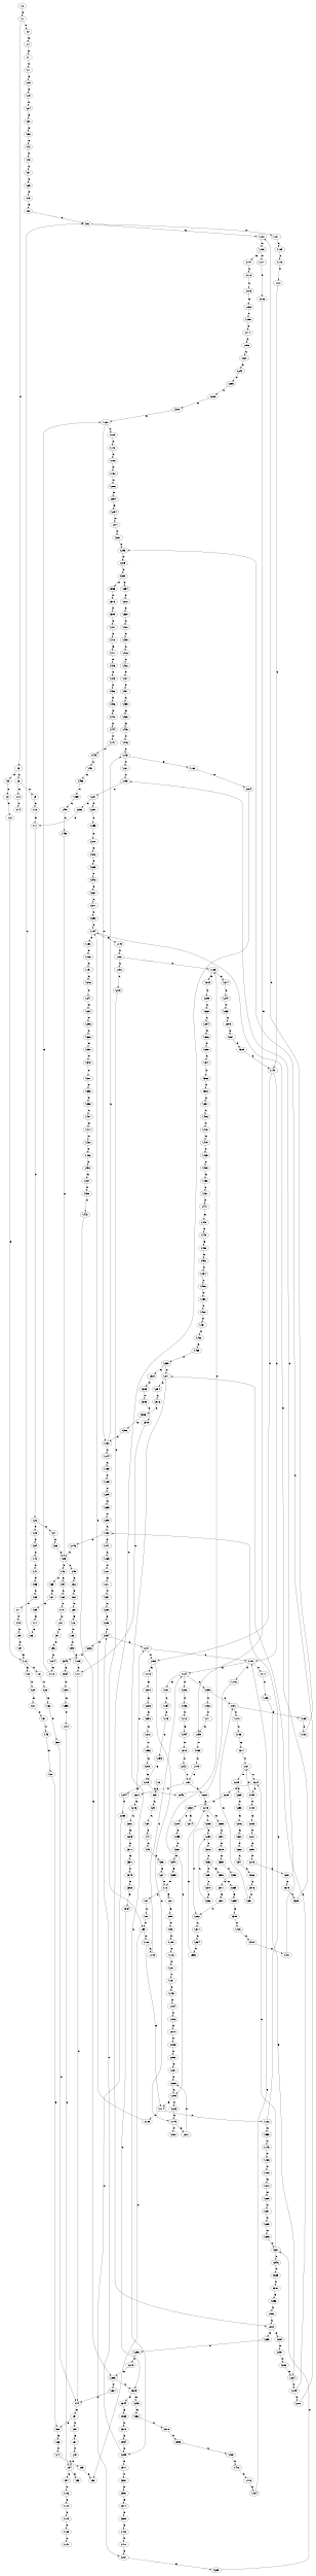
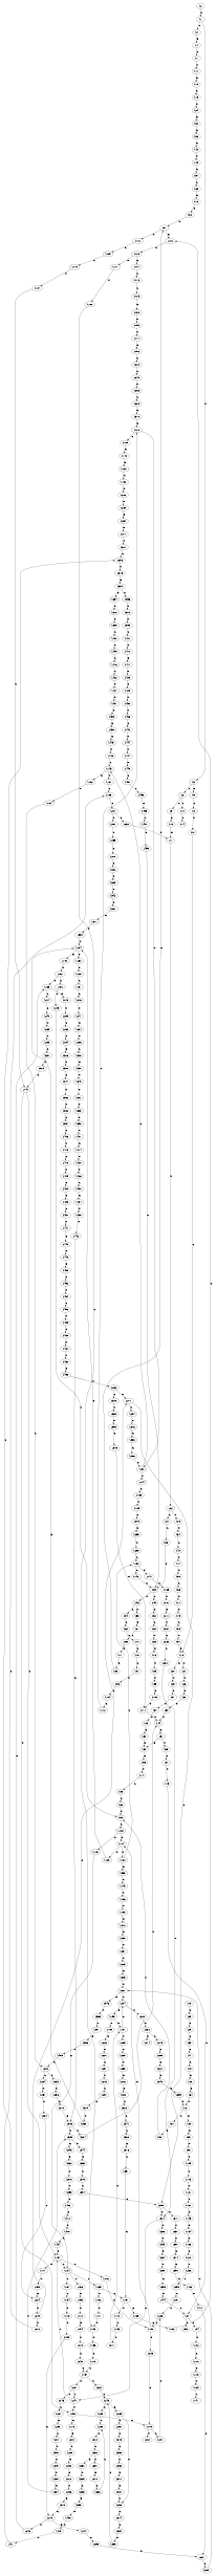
  strict digraph {
    S0
    S1
    S2
    S3
    S4
    S5
    S6
    S7
    S8
    S9
    S10
    S11
    S12
    S13
    S14
    S15
    S16
    S17
    S19
    S20
    S21
    S22
    S18
    S23
    S24
    S25
    S26
    S27
    S28
    S29
    S30
    S31
    S32
    S33
    S34
    S35
    S36
    S37
    S38
    S39
    S40
    S41
    S42
    S43
    S44
    S45
    S46
    S47
    S48
    S49
    S50
    S51
    S52
    S53
    S54
    S55
    S56
    S57
    S58
    S59
    S60
    S61
    S62
    S63
    S64
    S65
    S66
    S67
    S68
    S69
    S70
    S71
    S72
    S73
    S74
    S75
    S76
    S77
    S78
    S79
    S80
    S81
    S82
    S83
    S84
    S85
    S86
    S87
    S88
    S89
    S90
    S91
    S92
    S93
    S94
    S95
    S96
    S97
    S98
    S99
    S100
    S101
    S102
    S103
    S104
    S105
    S106
    S108
    S109
    S110
    S111
    S112
    S113
    S114
    S115
    S107
    S116
    S117
    S118
    S119
    S120
    S121
    S122
    S123
    S124
    S125
    S126
    S127
    S128
    S129
    S130
    S131
    S132
    n134 [label=S533]
    S134
    S135
    S136
    S137
    S138
    S139
    S140
    S141
    S142
    S143
    S144
    S145
    S146
    S147
    S148
    S149
    S150
    S151
    S152
    S153
    S154
    S155
    S156
    S157
    S158
    S160
    S161
    S162
    S163
    S164
    S165
    S166
    S167
    S168
    S169
    S170
    S171
    S172
    S173
    S174
    S175
    S176
    S177
    S178
    S179
    S159
    S180
    S181
    S182
    S183
    S184
    S185
    S186
    S187
    S188
    S189
    S190
    S191
    S192
    S193
    S194
    S195
    S196
    S197
    S198
    S199
    S200
    S201
    S202
    S203
    S204
    S205
    S206
    S207
    S208
    S209
    S210
    S211
    S212
    S213
    S214
    S215
    S216
    S217
    S218
    S219
    S220
    S221
    S222
    S223
    S224
    S225
    S226
    S227
    S228
    S229
    S230
    S231
    S232
    S233
    S234
    S235
    S236
    S237
    S238
    S239
    S240
    S241
    S242
    S243
    S244
    S245
    S246
    S247
    S248
    S249
    S250
    S251
    S252
    S253
    S254
    S255
    S256
    S257
    S258
    S259
    S260
    S261
    S262
    S263
    S264
    S265
    S266
    S267
    S268
    S269
    S270
    S271
    S272
    S273
    S274
    S275
    S276
    S277
    S278
    S279
    S280
    S281
    S282
    S283
    S284
    S285
    S286
    S287
    S288
    S289
    S290
    S291
    S292
    S293
    S294
    S295
    S296
    S297
    S299
    S300
    S301
    S302
    S303
    S304
    S305
    S306
    S307
    S308
    S309
    S310
    S311
    S312
    S313
    S314
    S315
    S316
    S317
    S318
    S319
    S298
    S320
    S321
    S322
    S323
    S324
    S325
    S326
    S327
    S328
    S329
    S330
    S331
    S332
    S333
    S334
    S335
    S336
    S337
    S338
    S339
    S340
    S341
    S342
    S343
    S344
    S345
    S346
    S347
    S348
    S349
    S350
    S351
    S352
    S353
    S354
    S355
    S356
    S357
    S358
    S359
    S360
    S361
    S362
    S363
    S364
    S365
    S366
    S367
    S368
    S369
    S370
    S371
    S372
    S373
    S374
    S375
    S376
    S377
    S378
    S379
    S380
    S381
    S382
    S383
    S384
    S385
    S386
    S387
    S388
    S389
    S390
    S391
    S392
    S393
    S394
    S395
    S396
    S397
    S398
    S399
    S400
    S401
    S402
    S403
    S404
    S405
    S406
    S407
    S408
    S409
    S410
    S411
    S412
    S413
    S414
    S415
    S416
    S417
    S418
    S419
    S420
    S421
    S422
    S423
    S424
    S425
    S426
    S427
    S428
    S429
    S430
    S431
    S432
    S433
    S434
    S435
    S436
    S437
    S438
    S439
    S440
    S441
    S442
    S443
    S444
    S445
    S446
    S447
    S448
    S449
    S450
    S451
    S452
    S453
    S454
    S455
    S456
    S457
    S458
    S459
    S460
    S461
    S462
    S463
    S0 -> S1 [label=C]
    S1 -> S2 [label=T]
    S1 -> S3 [label=A]
    S2 -> S4 [label=G]
    S3 -> S5 [label=A]
    S3 -> S6 [label=C]
    S4 -> S7 [label=C]
    S5 -> S8 [label=C]
    S6 -> S9 [label=C]
    S6 -> S10 [label=G]
    S7 -> S11 [label=A]
    S8 -> S12 [label=T]
    S9 -> S13 [label=C]
    S10 -> S14 [label=C]
    S11 -> S15 [label=G]
    S12 -> S16 [label=G]
    S13 -> S17 [label=G]
    S15 -> S19 [label=C]
    S16 -> S20 [label=G]
    S16 -> S21 [label=A]
    S17 -> S22 [label=A]
    S19 -> S24 [label=A]
    S20 -> S25 [label=A]
    S21 -> S26 [label=A]
    S22 -> S27 [label=C]
    S22 -> S28 [label=T]
    S18 -> S23 [label=C]
    S23 -> S29 [label=C]
    S24 -> S30 [label=G]
    S25 -> S31 [label=G]
    S26 -> S32 [label=G]
    S27 -> S33 [label=C]
    S28 -> S34 [label=T]
    S29 -> S35 [label=C]
    S30 -> S36 [label=G]
    S31 -> S37 [label=T]
    S32 -> S38 [label=T]
    S33 -> S39 [label=C]
    S34 -> S40 [label=C]
    S35 -> S41 [label=C]
    S36 -> S42 [label=G]
    S37 -> S43 [label=A]
    S38 -> S44 [label=A]
    S39 -> S45 [label=C]
    S39 -> S46 [label=T]
    S40 -> S47 [label=T]
    S41 -> S48 [label=C]
    S42 -> S49 [label=T]
    S43 -> S50 [label=G]
    S44 -> S51 [label=G]
    S45 -> S52 [label=G]
    S46 -> S53 [label=T]
    S46 -> S54 [label=C]
    S47 -> S55 [label=A]
    S48 -> S56 [label=G]
    S49 -> S57 [label=G]
    S50 -> S58 [label=G]
    S51 -> S58 [label=G]
    S51 -> S59 [label=A]
    S52 -> S60 [label=C]
    S53 -> S61 [label=G]
    S54 -> S62 [label=C]
    S55 -> S63 [label=C]
    S56 -> S64 [label=G]
    S57 -> S65 [label=C]
    S58 -> S66 [label=G]
    S59 -> S67 [label=G]
    S60 -> S68 [label=A]
    S61 -> S69 [label=C]
    S62 -> S70 [label=C]
    S63 -> S71 [label=A]
    S64 -> S72 [label=T]
    S65 -> S73 [label=G]
    S66 -> S74 [label=T]
    S67 -> S75 [label=T]
    S68 -> S76 [label=G]
    S69 -> S77 [label=G]
    S70 -> S78 [label=C]
    S71 -> S79 [label=A]
    S72 -> S80 [label=G]
    S72 -> S81 [label=C]
    S73 -> S82 [label=G]
    S74 -> S83 [label=C]
    S75 -> S84 [label=C]
    S76 -> S85 [label=A]
    S77 -> S86 [label=G]
    S78 -> S87 [label=C]
    S79 -> S88 [label=C]
    S80 -> S89 [label=G]
    S81 -> S90 [label=C]
    S82 -> S91 [label=C]
    S83 -> S92 [label=C]
    S84 -> S93 [label=G]
    S84 -> S94 [label=C]
    S85 -> S95 [label=A]
    S86 -> S91 [label=C]
    S87 -> S96 [label=T]
    S88 -> S97 [label=T]
    S89 -> S98 [label=A]
    S90 -> S99 [label=T]
    S91 -> S100 [label=G]
    S91 -> S101 [label=A]
-   S99 -> S92 [label=T]
+   S92 -> S99 [label=T]
    S94 -> S102 [label=A]
    S95 -> S103 [label=G]
    S96 -> S104 [label=C]
    S97 -> S16 [label=G]
    S98 -> S105 [label=A]
    S99 -> S106 [label=C]
    S100 -> S108 [label=C]
    S101 -> S109 [label=C]
    S102 -> S110 [label=C]
    S103 -> S111 [label=T]
    S104 -> S112 [label=G]
    S105 -> S113 [label=A]
    S106 -> S114 [label=G]
    S106 -> S115 [label=C]
    S108 -> S107 [label=G]
    S108 -> S117 [label=A]
    S109 -> S118 [label=C]
    S110 -> S119 [label=G]
    S111 -> S44 [label=A]
    S112 -> S120 [label=G]
    S113 -> S121 [label=A]
    S114 -> S122 [label=A]
    S114 -> S123 [label=T]
    S115 -> S124 [label=G]
    S107 -> S116 [label=C]
    S116 -> S125 [label=C]
    S117 -> S126 [label=T]
    S118 -> S127 [label=T]
    S119 -> S128 [label=A]
    S120 -> S129 [label=G]
    S120 -> S130 [label=A]
    S121 -> S131 [label=C]
    S122 -> S132 [label=C]
    S122 -> n134 [label=G]
    S123 -> S134 [label=G]
    S124 -> S135 [label=C]
    S124 -> S136 [label=T]
    S124 -> S137 [label=G]
    S125 -> S138 [label=G]
    S126 -> S139 [label=G]
    S127 -> S140 [label=C]
    S128 -> S141 [label=C]
    S129 -> S142 [label=G]
    S130 -> S143 [label=C]
    S130 -> S144 [label=A]
    S131 -> S145 [label=C]
    S132 -> S146 [label=C]
    S132 -> S147 [label=T]
    n134 -> S148 [label=C]
    S134 -> S149 [label=G]
    S134 -> S150 [label=T]
    S135 -> S151 [label=G]
    S135 -> S152 [label=A]
    S136 -> S153 [label=A]
    S137 -> S154 [label=G]
    S138 -> S155 [label=T]
    S139 -> S156 [label=A]
    S140 -> S157 [label=C]
    S140 -> S158 [label=T]
    S142 -> S160 [label=G]
    S143 -> S161 [label=A]
    S143 -> S162 [label=G]
    S144 -> S163 [label=C]
    S145 -> S164 [label=T]
    S146 -> S39 [label=C]
    S147 -> S165 [label=C]
    S148 -> S166 [label=T]
    S149 -> S167 [label=T]
    S150 -> S168 [label=T]
    S151 -> S169 [label=G]
    S151 -> S170 [label=A]
    S152 -> S171 [label=T]
    S153 -> S172 [label=T]
    S154 -> S173 [label=T]
    S155 -> S174 [label=C]
    S156 -> S175 [label=C]
    S157 -> S124 [label=G]
    S157 -> S176 [label=T]
    S157 -> S177 [label=A]
    S158 -> S178 [label=G]
    S158 -> S179 [label=C]
    S160 -> S182 [label=A]
    S161 -> S183 [label=C]
    S162 -> S184 [label=T]
    S163 -> S185 [label=T]
    S164 -> S186 [label=T]
    S165 -> S187 [label=A]
    S166 -> S188 [label=A]
    S167 -> S189 [label=T]
    S167 -> S190 [label=C]
    S168 -> S191 [label=C]
    S169 -> S192 [label=C]
    S170 -> S193 [label=C]
    S171 -> S139 [label=G]
    S172 -> S194 [label=G]
    S173 -> S195 [label=G]
    S174 -> S196 [label=G]
    S175 -> S197 [label=C]
    S176 -> S198 [label=C]
    S177 -> S199 [label=A]
    S178 -> S200 [label=G]
    S179 -> S201 [label=C]
    S179 -> S202 [label=T]
    S159 -> S180 [label=T]
    S159 -> S181 [label=A]
    S180 -> S203 [label=G]
    S181 -> S204 [label=C]
    S181 -> S205 [label=A]
    S182 -> S206 [label=A]
    S183 -> S207 [label=C]
    S184 -> S208 [label=C]
    S185 -> S209 [label=C]
    S186 -> S210 [label=C]
    S187 -> S211 [label=G]
    S188 -> S212 [label=G]
    S189 -> S213 [label=G]
    S189 -> S214 [label=C]
    S190 -> S215 [label=C]
    S191 -> S216 [label=C]
    S192 -> S100 [label=G]
    S193 -> S217 [label=G]
    S194 -> S218 [label=A]
    S195 -> S219 [label=G]
    S196 -> S220 [label=C]
    S197 -> S221 [label=T]
    S197 -> S222 [label=A]
    S198 -> S114 [label=G]
    S198 -> S223 [label=T]
    S199 -> S224 [label=G]
    S200 -> S225 [label=G]
    S201 -> S226 [label=T]
    S203 -> S227 [label=T]
    S204 -> S159 [label=G]
    S204 -> S228 [label=A]
    S205 -> S229 [label=A]
    S206 -> S230 [label=A]
    S207 -> S231 [label=G]
    S207 -> S232 [label=C]
    S208 -> S233 [label=G]
    S208 -> S234 [label=C]
    S209 -> S235 [label=G]
    S210 -> S236 [label=T]
    S211 -> S237 [label=A]
    S212 -> S238 [label=G]
    S213 -> S239 [label=T]
    S214 -> S240 [label=C]
    S215 -> S99 [label=T]
    S216 -> S241 [label=T]
    S217 -> S181 [label=A]
    S218 -> S242 [label=C]
    S219 -> S243 [label=T]
    S219 -> S244 [label=G]
    S220 -> S245 [label=C]
    S221 -> S246 [label=G]
    S221 -> S247 [label=C]
    S222 -> S248 [label=G]
    S223 -> S179 [label=C]
    S224 -> S249 [label=A]
    S225 -> S250 [label=G]
    S226 -> S198 [label=C]
    S227 -> S251 [label=C]
    S228 -> S252 [label=A]
    S229 -> S253 [label=A]
    S230 -> S254 [label=G]
    S231 -> S255 [label=C]
    S232 -> S17 [label=G]
    S233 -> S256 [label=A]
    S234 -> S257 [label=A]
    S235 -> S258 [label=A]
    S236 -> S259 [label=C]
    S237 -> S260 [label=C]
    S238 -> S261 [label=A]
    S239 -> S262 [label=C]
    S240 -> S263 [label=A]
    S241 -> S264 [label=G]
    S242 -> S197 [label=C]
    S243 -> S189 [label=T]
    S244 -> S265 [label=A]
    S245 -> S266 [label=T]
    S246 -> S267 [label=C]
    S247 -> S157 [label=C]
    S247 -> S158 [label=T]
    S248 -> S268 [label=C]
    S248 -> S269 [label=G]
    S249 -> S270 [label=A]
    S249 -> S271 [label=C]
    S250 -> S272 [label=G]
    S251 -> S273 [label=T]
    S252 -> S274 [label=G]
    S252 -> S275 [label=C]
    S253 -> S276 [label=G]
    S254 -> S277 [label=A]
    S255 -> S278 [label=T]
    S256 -> S279 [label=A]
    S257 -> S280 [label=A]
    S258 -> S132 [label=C]
    S259 -> S281 [label=C]
    S260 -> S282 [label=C]
    S261 -> S283 [label=C]
    S262 -> S284 [label=C]
    S263 -> S285 [label=C]
    S264 -> S286 [label=A]
    S265 -> S287 [label=C]
    S266 -> S288 [label=C]
    S267 -> S289 [label=G]
    S268 -> S290 [label=C]
    S269 -> S291 [label=C]
    S269 -> S292 [label=A]
    S270 -> S293 [label=C]
    S271 -> S294 [label=T]
    S271 -> S295 [label=C]
    S272 -> S296 [label=T]
    S273 -> S297 [label=C]
    S275 -> S299 [label=C]
    S276 -> S300 [label=G]
    S277 -> S301 [label=A]
    S278 -> S302 [label=G]
    S279 -> S303 [label=G]
    S280 -> S224 [label=G]
    S281 -> S226 [label=T]
    S282 -> S304 [label=T]
    S283 -> S305 [label=G]
    S284 -> S306 [label=G]
    S285 -> S307 [label=C]
    S286 -> S308 [label=C]
    S287 -> S309 [label=G]
    S288 -> S310 [label=G]
    S289 -> S311 [label=C]
    S290 -> S312 [label=C]
    S291 -> S313 [label=C]
    S292 -> S314 [label=C]
    S293 -> S315 [label=A]
    S294 -> S316 [label=C]
    S295 -> S304 [label=T]
    S295 -> S317 [label=A]
    S296 -> S318 [label=G]
    S297 -> S319 [label=G]
    S299 -> S321 [label=C]
    S300 -> S322 [label=T]
    S301 -> S293 [label=C]
    S302 -> S323 [label=C]
    S303 -> S324 [label=T]
    S303 -> S325 [label=A]
    S304 -> S247 [label=C]
    S304 -> S326 [label=A]
    S305 -> S327 [label=A]
    S306 -> S328 [label=T]
    S307 -> S329 [label=T]
    S308 -> S330 [label=G]
    S309 -> S327 [label=A]
    S310 -> S120 [label=G]
    S311 -> S331 [label=G]
    S312 -> S332 [label=C]
    S313 -> S333 [label=C]
    S314 -> S334 [label=C]
    S315 -> S335 [label=G]
    S316 -> S336 [label=G]
    S317 -> S337 [label=T]
    S318 -> S219 [label=G]
    S319 -> S338 [label=T]
    S298 -> S271 [label=C]
    S298 -> S320 [label=G]
    S320 -> S339 [label=A]
    S321 -> S340 [label=G]
    S322 -> S341 [label=C]
    S323 -> S342 [label=T]
    S324 -> S44 [label=A]
    S325 -> S343 [label=G]
    S325 -> S344 [label=A]
    S326 -> S345 [label=A]
    S327 -> S204 [label=C]
    S327 -> S346 [label=G]
    S328 -> S347 [label=C]
    S329 -> S140 [label=C]
    S330 -> S348 [label=A]
    S331 -> S349 [label=A]
    S332 -> S350 [label=G]
    S332 -> S351 [label=A]
    S333 -> S352 [label=A]
    S334 -> S353 [label=A]
    S335 -> S354 [label=T]
    S335 -> S355 [label=A]
    S336 -> S356 [label=G]
    S337 -> S357 [label=T]
    S338 -> S134 [label=G]
    S339 -> S358 [label=A]
    S340 -> S359 [label=G]
    S341 -> S360 [label=C]
    S342 -> S361 [label=C]
    S343 -> S362 [label=G]
    S344 -> S363 [label=G]
    S345 -> S364 [label=G]
    S346 -> S365 [label=A]
    S347 -> S366 [label=T]
    S348 -> S367 [label=T]
    S349 -> S368 [label=A]
    S350 -> S369 [label=A]
    S351 -> S370 [label=G]
    S352 -> S371 [label=G]
    S353 -> S248 [label=G]
    S354 -> S372 [label=T]
    S355 -> S373 [label=A]
    S356 -> S130 [label=A]
    S357 -> S374 [label=G]
    S358 -> S375 [label=G]
    S359 -> S72 [label=T]
    S360 -> S376 [label=G]
    S361 -> S377 [label=G]
    S362 -> S378 [label=A]
    S363 -> S379 [label=A]
    S364 -> S380 [label=A]
    S365 -> S381 [label=T]
    S366 -> S382 [label=T]
    S367 -> S383 [label=T]
    S368 -> S384 [label=G]
    S369 -> S385 [label=G]
    S370 -> S386 [label=C]
    S371 -> S387 [label=G]
    S372 -> S388 [label=T]
    S373 -> S389 [label=A]
    S374 -> S390 [label=G]
    S375 -> S111 [label=T]
    S376 -> S391 [label=C]
    S377 -> S392 [label=T]
    S378 -> S393 [label=A]
    S379 -> S394 [label=C]
    S380 -> S395 [label=G]
    S381 -> S396 [label=G]
    S382 -> S397 [label=C]
    S383 -> S398 [label=T]
    S384 -> S325 [label=A]
    S385 -> S399 [label=G]
    S386 -> S290 [label=C]
    S387 -> S292 [label=A]
    S388 -> S400 [label=C]
    S389 -> S401 [label=C]
    S390 -> S402 [label=G]
    S391 -> S151 [label=G]
    S392 -> S134 [label=G]
    S393 -> S403 [label=C]
    S394 -> S295 [label=C]
    S395 -> S404 [label=T]
    S396 -> S405 [label=T]
    S397 -> S406 [label=C]
    S398 -> S407 [label=C]
    S399 -> S408 [label=A]
    S400 -> S409 [label=C]
    S401 -> S410 [label=G]
    S402 -> S411 [label=A]
    S403 -> S412 [label=C]
    S404 -> S84 [label=C]
    S405 -> S208 [label=C]
    S406 -> S413 [label=A]
    S407 -> S414 [label=G]
    S408 -> S415 [label=C]
    S409 -> S416 [label=C]
    S410 -> S417 [label=G]
    S411 -> S287 [label=C]
    S412 -> S418 [label=T]
    S413 -> S419 [label=G]
    S414 -> S420 [label=A]
    S415 -> S421 [label=A]
    S416 -> S422 [label=C]
    S417 -> S423 [label=A]
    S418 -> S424 [label=C]
    S419 -> S425 [label=T]
    S420 -> S426 [label=T]
    S421 -> S183 [label=C]
    S422 -> S427 [label=T]
    S423 -> S428 [label=C]
    S424 -> S157 [label=C]
    S425 -> S429 [label=C]
    S426 -> S430 [label=C]
    S427 -> S431 [label=T]
    S428 -> S432 [label=T]
    S429 -> S433 [label=G]
    S430 -> S434 [label=G]
    S431 -> S435 [label=C]
    S432 -> S436 [label=A]
    S433 -> S437 [label=C]
    S434 -> S438 [label=A]
    S435 -> S439 [label=G]
    S436 -> S440 [label=G]
    S437 -> S441 [label=A]
    S438 -> S442 [label=A]
    S439 -> S443 [label=G]
    S440 -> S444 [label=A]
    S441 -> S445 [label=G]
    S442 -> S303 [label=G]
    S443 -> S446 [label=A]
    S444 -> S447 [label=T]
    S445 -> S448 [label=C]
    S446 -> S143 [label=C]
    S447 -> S449 [label=A]
    S448 -> S450 [label=G]
    S449 -> S451 [label=C]
    S450 -> S452 [label=G]
    S451 -> S453 [label=G]
    S452 -> S454 [label=T]
    S453 -> S455 [label=A]
    S454 -> S456 [label=C]
    S455 -> S457 [label=C]
    S456 -> S458 [label=A]
    S457 -> S459 [label=C]
    S458 -> S460 [label=C]
    S459 -> S39 [label=C]
    S460 -> S461 [label=A]
    S461 -> S462 [label=A]
    S462 -> S463 [label=G]
    S463 -> S298 [label=A]
  }
